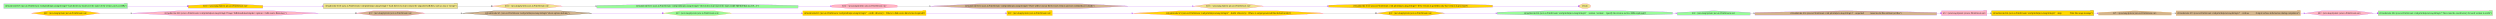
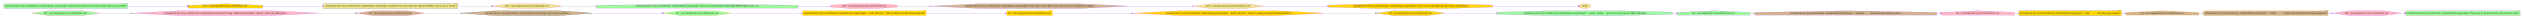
  digraph {
    fontname="Noto Serif"
    rankdir=LR
    node [color=purple fillcolor=gold fontname="Noto Serif" shape=hexagon style=filled]
    edge [arrowhead=normal color=purple fontname="Noto Serif"]
-   "$r0 = <java.lang.System: java.io.PrintStream out>" [color=deeppink]
+   "$r0 = <java.lang.System: java.io.PrintStream out>" [color=deeppink fillcolor=palegreen]
    "virtualinvoke $r0.<java.io.PrintStream: void println(java.lang.String)>(\"Usage: TzdbZoneRulesCompiler <options> <tzdb source filenames>\")" [fillcolor=lightpink]
    "$r1 = <java.lang.System: java.io.PrintStream out>" [color=deeppink fillcolor=tan]
    "virtualinvoke $r1.<java.io.PrintStream: void println(java.lang.String)>(\"where options include:\")" [color=black fillcolor=tan]
    "$r2 = <java.lang.System: java.io.PrintStream out>" [color=darkorange fillcolor=palegreen]
    "virtualinvoke $r2.<java.io.PrintStream: void println(java.lang.String)>(\"   -srcdir <directory>   Where to find source directories (required)\")" [color=darkorange shape=folder]
    "$r3 = <java.lang.System: java.io.PrintStream out>" [color=darkorange shape=folder]
    "virtualinvoke $r3.<java.io.PrintStream: void println(java.lang.String)>(\"   -dstdir <directory>   Where to output generated files (default srcdir)\")" [color=deeppink]
    "$r4 = <java.lang.System: java.io.PrintStream out>"
    "virtualinvoke $r4.<java.io.PrintStream: void println(java.lang.String)>(\"   -version <version>    Specify the version, such as 2009a (optional)\")" [fillcolor=palegreen shape=octagon]
    "$r5 = <java.lang.System: java.io.PrintStream out>" [fillcolor=palegreen shape=house]
    "virtualinvoke $r5.<java.io.PrintStream: void println(java.lang.String)>(\"   -unpacked             Generate dat files without jar files\")" [fillcolor=tan shape=house]
-   "$r6 = <java.lang.System: java.io.PrintStream out>" [fillcolor=lightpink shape=folder]
+   "$r6 = <java.lang.System: java.io.PrintStream out>" [fillcolor=lightpink shape=house]
    "virtualinvoke $r6.<java.io.PrintStream: void println(java.lang.String)>(\"   -help                 Print this usage message\")" [color=black shape=folder]
    "$r7 = <java.lang.System: java.io.PrintStream out>" [color=darkorange fillcolor=tan shape=house]
    "virtualinvoke $r7.<java.io.PrintStream: void println(java.lang.String)>(\"   -verbose              Output verbose information during compilation\")" [color=darkorange fillcolor=tan shape=folder]
    "$r8 = <java.lang.System: java.io.PrintStream out>" [fillcolor=lightpink]
    "virtualinvoke $r8.<java.io.PrintStream: void println(java.lang.String)>(\" There must be one directory for each version in srcdir\")" [color=deeppink fillcolor=palegreen shape=folder]
    "virtualinvoke $r9.<java.io.PrintStream: void println(java.lang.String)>(\" Each directory must have the name of the version, such as 2009a\")" [fillcolor=palegreen shape=folder]
    "$r10 = <java.lang.System: java.io.PrintStream out>" [shape=house]
    "virtualinvoke $r10.<java.io.PrintStream: void println(java.lang.String)>(\" Each directory must contain the unpacked tzdb files, such as asia or europe\")" [color=black fillcolor=khaki shape=folder]
    "$r11 = <java.lang.System: java.io.PrintStream out>" [color=deeppink fillcolor=khaki]
    "virtualinvoke $r11.<java.io.PrintStream: void println(java.lang.String)>(\" Directories must match the regex [12][0-9][0-9][0-9][A-Za-z0-9._-]+\")" [fillcolor=palegreen shape=house]
    "$r12 = <java.lang.System: java.io.PrintStream out>" [color=deeppink fillcolor=lightpink shape=octagon]
    "virtualinvoke $r12.<java.io.PrintStream: void println(java.lang.String)>(\" There will be one jar file for each version and one combined jar in dstdir\")" [fillcolor=tan]
    "$r13 = <java.lang.System: java.io.PrintStream out>" [color=deeppink fillcolor=khaki]
    "virtualinvoke $r13.<java.io.PrintStream: void println(java.lang.String)>(\" If the version is specified, only that version is processed\")" [shape=octagon]
    return [color=deeppink fillcolor=khaki shape=octagon]
    "$r0 = <java.lang.System: java.io.PrintStream out>" -> "virtualinvoke $r0.<java.io.PrintStream: void println(java.lang.String)>(\"Usage: TzdbZoneRulesCompiler <options> <tzdb source filenames>\")" [color=gray40]
    "virtualinvoke $r0.<java.io.PrintStream: void println(java.lang.String)>(\"Usage: TzdbZoneRulesCompiler <options> <tzdb source filenames>\")" -> "$r1 = <java.lang.System: java.io.PrintStream out>" [arrowhead=box color=gray40]
    "$r1 = <java.lang.System: java.io.PrintStream out>" -> "virtualinvoke $r1.<java.io.PrintStream: void println(java.lang.String)>(\"where options include:\")" [color=gray40]
    "virtualinvoke $r1.<java.io.PrintStream: void println(java.lang.String)>(\"where options include:\")" -> "$r2 = <java.lang.System: java.io.PrintStream out>" [arrowhead=box]
    "$r2 = <java.lang.System: java.io.PrintStream out>" -> "virtualinvoke $r2.<java.io.PrintStream: void println(java.lang.String)>(\"   -srcdir <directory>   Where to find source directories (required)\")"
    "virtualinvoke $r2.<java.io.PrintStream: void println(java.lang.String)>(\"   -srcdir <directory>   Where to find source directories (required)\")" -> "$r3 = <java.lang.System: java.io.PrintStream out>"
    "$r3 = <java.lang.System: java.io.PrintStream out>" -> "virtualinvoke $r3.<java.io.PrintStream: void println(java.lang.String)>(\"   -dstdir <directory>   Where to output generated files (default srcdir)\")"
    "virtualinvoke $r3.<java.io.PrintStream: void println(java.lang.String)>(\"   -dstdir <directory>   Where to output generated files (default srcdir)\")" -> "$r4 = <java.lang.System: java.io.PrintStream out>" [arrowhead=box color=gray40]
    "$r4 = <java.lang.System: java.io.PrintStream out>" -> "virtualinvoke $r4.<java.io.PrintStream: void println(java.lang.String)>(\"   -version <version>    Specify the version, such as 2009a (optional)\")"
    "virtualinvoke $r4.<java.io.PrintStream: void println(java.lang.String)>(\"   -version <version>    Specify the version, such as 2009a (optional)\")" -> "$r5 = <java.lang.System: java.io.PrintStream out>"
    "$r5 = <java.lang.System: java.io.PrintStream out>" -> "virtualinvoke $r5.<java.io.PrintStream: void println(java.lang.String)>(\"   -unpacked             Generate dat files without jar files\")" [color=gray40]
    "virtualinvoke $r5.<java.io.PrintStream: void println(java.lang.String)>(\"   -unpacked             Generate dat files without jar files\")" -> "$r6 = <java.lang.System: java.io.PrintStream out>" [arrowhead=box]
    "$r6 = <java.lang.System: java.io.PrintStream out>" -> "virtualinvoke $r6.<java.io.PrintStream: void println(java.lang.String)>(\"   -help                 Print this usage message\")" [color=gray40]
    "virtualinvoke $r6.<java.io.PrintStream: void println(java.lang.String)>(\"   -help                 Print this usage message\")" -> "$r7 = <java.lang.System: java.io.PrintStream out>"
    "$r7 = <java.lang.System: java.io.PrintStream out>" -> "virtualinvoke $r7.<java.io.PrintStream: void println(java.lang.String)>(\"   -verbose              Output verbose information during compilation\")" [arrowhead=vee color=gray40]
    "virtualinvoke $r7.<java.io.PrintStream: void println(java.lang.String)>(\"   -verbose              Output verbose information during compilation\")" -> "$r8 = <java.lang.System: java.io.PrintStream out>"
    "$r8 = <java.lang.System: java.io.PrintStream out>" -> "virtualinvoke $r8.<java.io.PrintStream: void println(java.lang.String)>(\" There must be one directory for each version in srcdir\")" [arrowhead=box]
    "virtualinvoke $r9.<java.io.PrintStream: void println(java.lang.String)>(\" Each directory must have the name of the version, such as 2009a\")" -> "$r10 = <java.lang.System: java.io.PrintStream out>" [arrowhead=box]
    "$r10 = <java.lang.System: java.io.PrintStream out>" -> "virtualinvoke $r10.<java.io.PrintStream: void println(java.lang.String)>(\" Each directory must contain the unpacked tzdb files, such as asia or europe\")" [arrowhead=vee]
    "virtualinvoke $r10.<java.io.PrintStream: void println(java.lang.String)>(\" Each directory must contain the unpacked tzdb files, such as asia or europe\")" -> "$r11 = <java.lang.System: java.io.PrintStream out>" [arrowhead=box color=gray40]
    "$r11 = <java.lang.System: java.io.PrintStream out>" -> "virtualinvoke $r11.<java.io.PrintStream: void println(java.lang.String)>(\" Directories must match the regex [12][0-9][0-9][0-9][A-Za-z0-9._-]+\")" [arrowhead=vee color=gray40]
    "virtualinvoke $r11.<java.io.PrintStream: void println(java.lang.String)>(\" Directories must match the regex [12][0-9][0-9][0-9][A-Za-z0-9._-]+\")" -> "$r12 = <java.lang.System: java.io.PrintStream out>"
    "$r12 = <java.lang.System: java.io.PrintStream out>" -> "virtualinvoke $r12.<java.io.PrintStream: void println(java.lang.String)>(\" There will be one jar file for each version and one combined jar in dstdir\")" [arrowhead=vee color=gray40]
    "virtualinvoke $r12.<java.io.PrintStream: void println(java.lang.String)>(\" There will be one jar file for each version and one combined jar in dstdir\")" -> "$r13 = <java.lang.System: java.io.PrintStream out>" [arrowhead=vee]
    "$r13 = <java.lang.System: java.io.PrintStream out>" -> "virtualinvoke $r13.<java.io.PrintStream: void println(java.lang.String)>(\" If the version is specified, only that version is processed\")" [arrowhead=vee]
    "virtualinvoke $r13.<java.io.PrintStream: void println(java.lang.String)>(\" If the version is specified, only that version is processed\")" -> return [arrowhead=box]
  }
